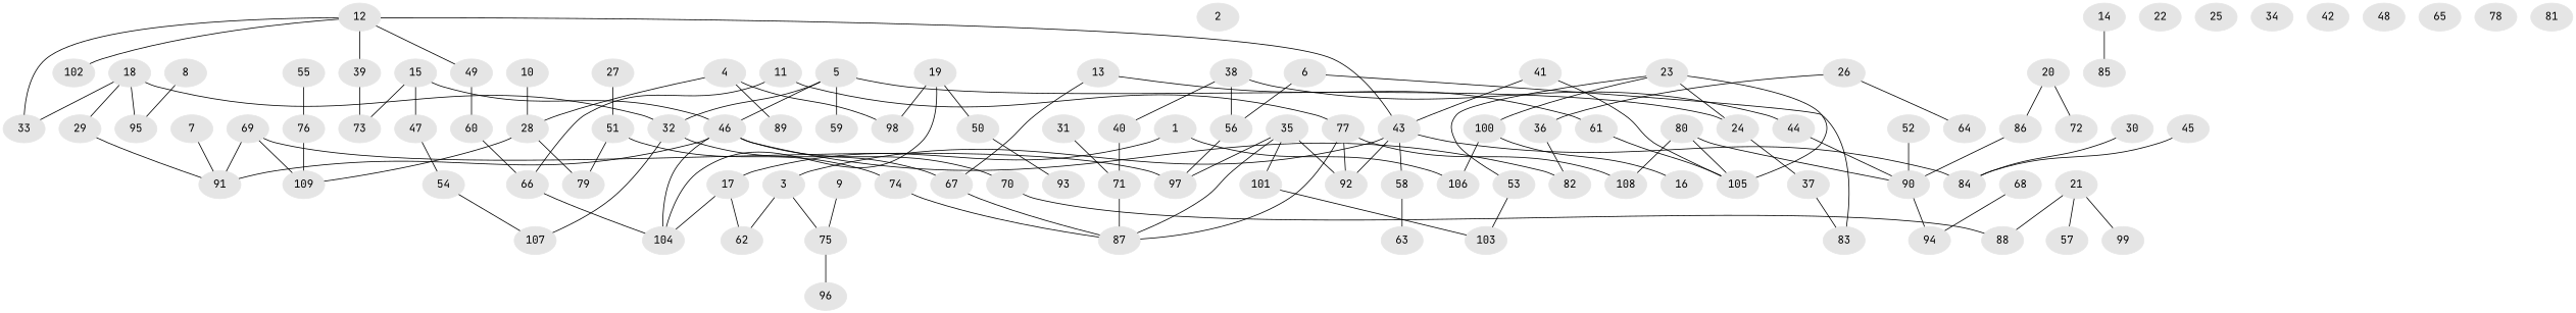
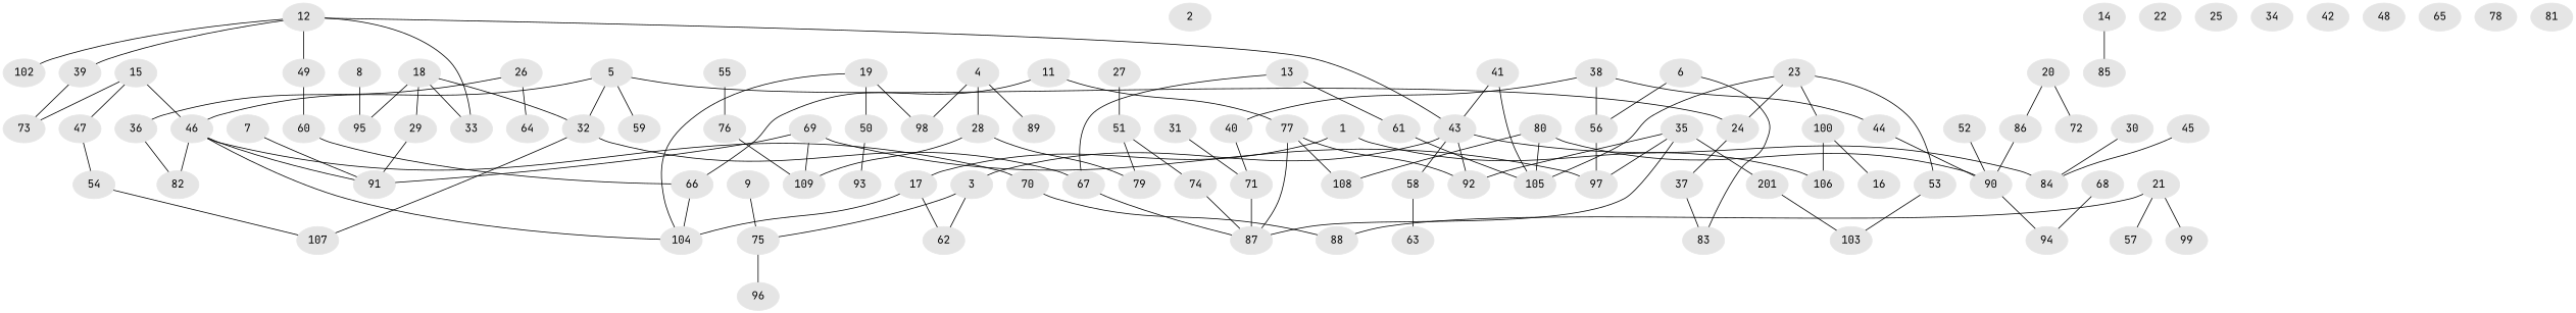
  graph {
    fontname="JetBrains Mono"
    node [color=gray90 fontname="JetBrains Mono" style=filled]
    edge [fontname="JetBrains Mono"]
    1
    17
    106
    62
    104
    2
    3
    75
    96
    4
    28
    89
    98
    79
    109
    5
    24
    32
    46
    59
    37
    67
    107
    91
    82
    70
    6
    56
    83
    97
    7
    8
    95
    18
    33
    29
    9
-   10
    11
    66
    77
    87
    92
    108
    12
    39
    43
    49
    102
    73
    84
    58
    60
    13
    61
    105
    14
    85
    15
    47
    54
    19
    50
    93
    20
    72
    86
    90
    21
    57
    88
    99
    22
    23
    53
    100
    103
    16
    25
    26
    36
    64
    27
    51
    74
    30
    31
    71
    34
    35
-   101
+   101 [label=201]
    38
    40
    44
    41
    42
    63
    94
    45
    48
    52
    55
    76
    65
    68
    69
    78
    80
    81
    1 -- 17
    1 -- 106
    17 -- 62
    17 -- 104
    3 -- 62
    3 -- 75
    75 -- 96
    4 -- 28
    4 -- 89
    4 -- 98
    28 -- 79
    28 -- 109
    5 -- 24
    5 -- 32
    5 -- 46
    5 -- 59
    24 -- 37
    32 -- 67
    32 -- 107
    46 -- 104
    46 -- 91
    46 -- 82
    46 -- 70
    37 -- 83
    67 -- 87
    70 -- 88
    6 -- 56
    6 -- 83
    56 -- 97
    7 -- 91
    8 -- 95
    18 -- 32
    18 -- 95
    18 -- 33
    18 -- 29
    29 -- 91
    9 -- 75
-   10 -- 28
    11 -- 66
    11 -- 77
    66 -- 104
    77 -- 87
    77 -- 92
    77 -- 108
    12 -- 33
    12 -- 39
    12 -- 43
    12 -- 49
    12 -- 102
    39 -- 73
    43 -- 3
    43 -- 92
    43 -- 84
    43 -- 58
    49 -- 60
    58 -- 63
    60 -- 66
    13 -- 67
    13 -- 61
    61 -- 105
    14 -- 85
    15 -- 46
    15 -- 73
    15 -- 47
    47 -- 54
    54 -- 107
    19 -- 104
    19 -- 98
    19 -- 50
    50 -- 93
    20 -- 72
    20 -- 86
    86 -- 90
    90 -- 94
    21 -- 57
    21 -- 88
    21 -- 99
    23 -- 24
    23 -- 105
    23 -- 53
    23 -- 100
    53 -- 103
    100 -- 106
    100 -- 16
    26 -- 36
    26 -- 64
    36 -- 82
    27 -- 51
    51 -- 79
    51 -- 74
    74 -- 87
    30 -- 84
    31 -- 71
    71 -- 87
    35 -- 97
    35 -- 87
    35 -- 92
    35 -- 101
    101 -- 103
    38 -- 56
    38 -- 40
    38 -- 44
    40 -- 71
    44 -- 90
    41 -- 43
    41 -- 105
    45 -- 84
    52 -- 90
    55 -- 76
    76 -- 109
    68 -- 94
    69 -- 109
    69 -- 91
    69 -- 97
    80 -- 108
    80 -- 105
    80 -- 90
  }
